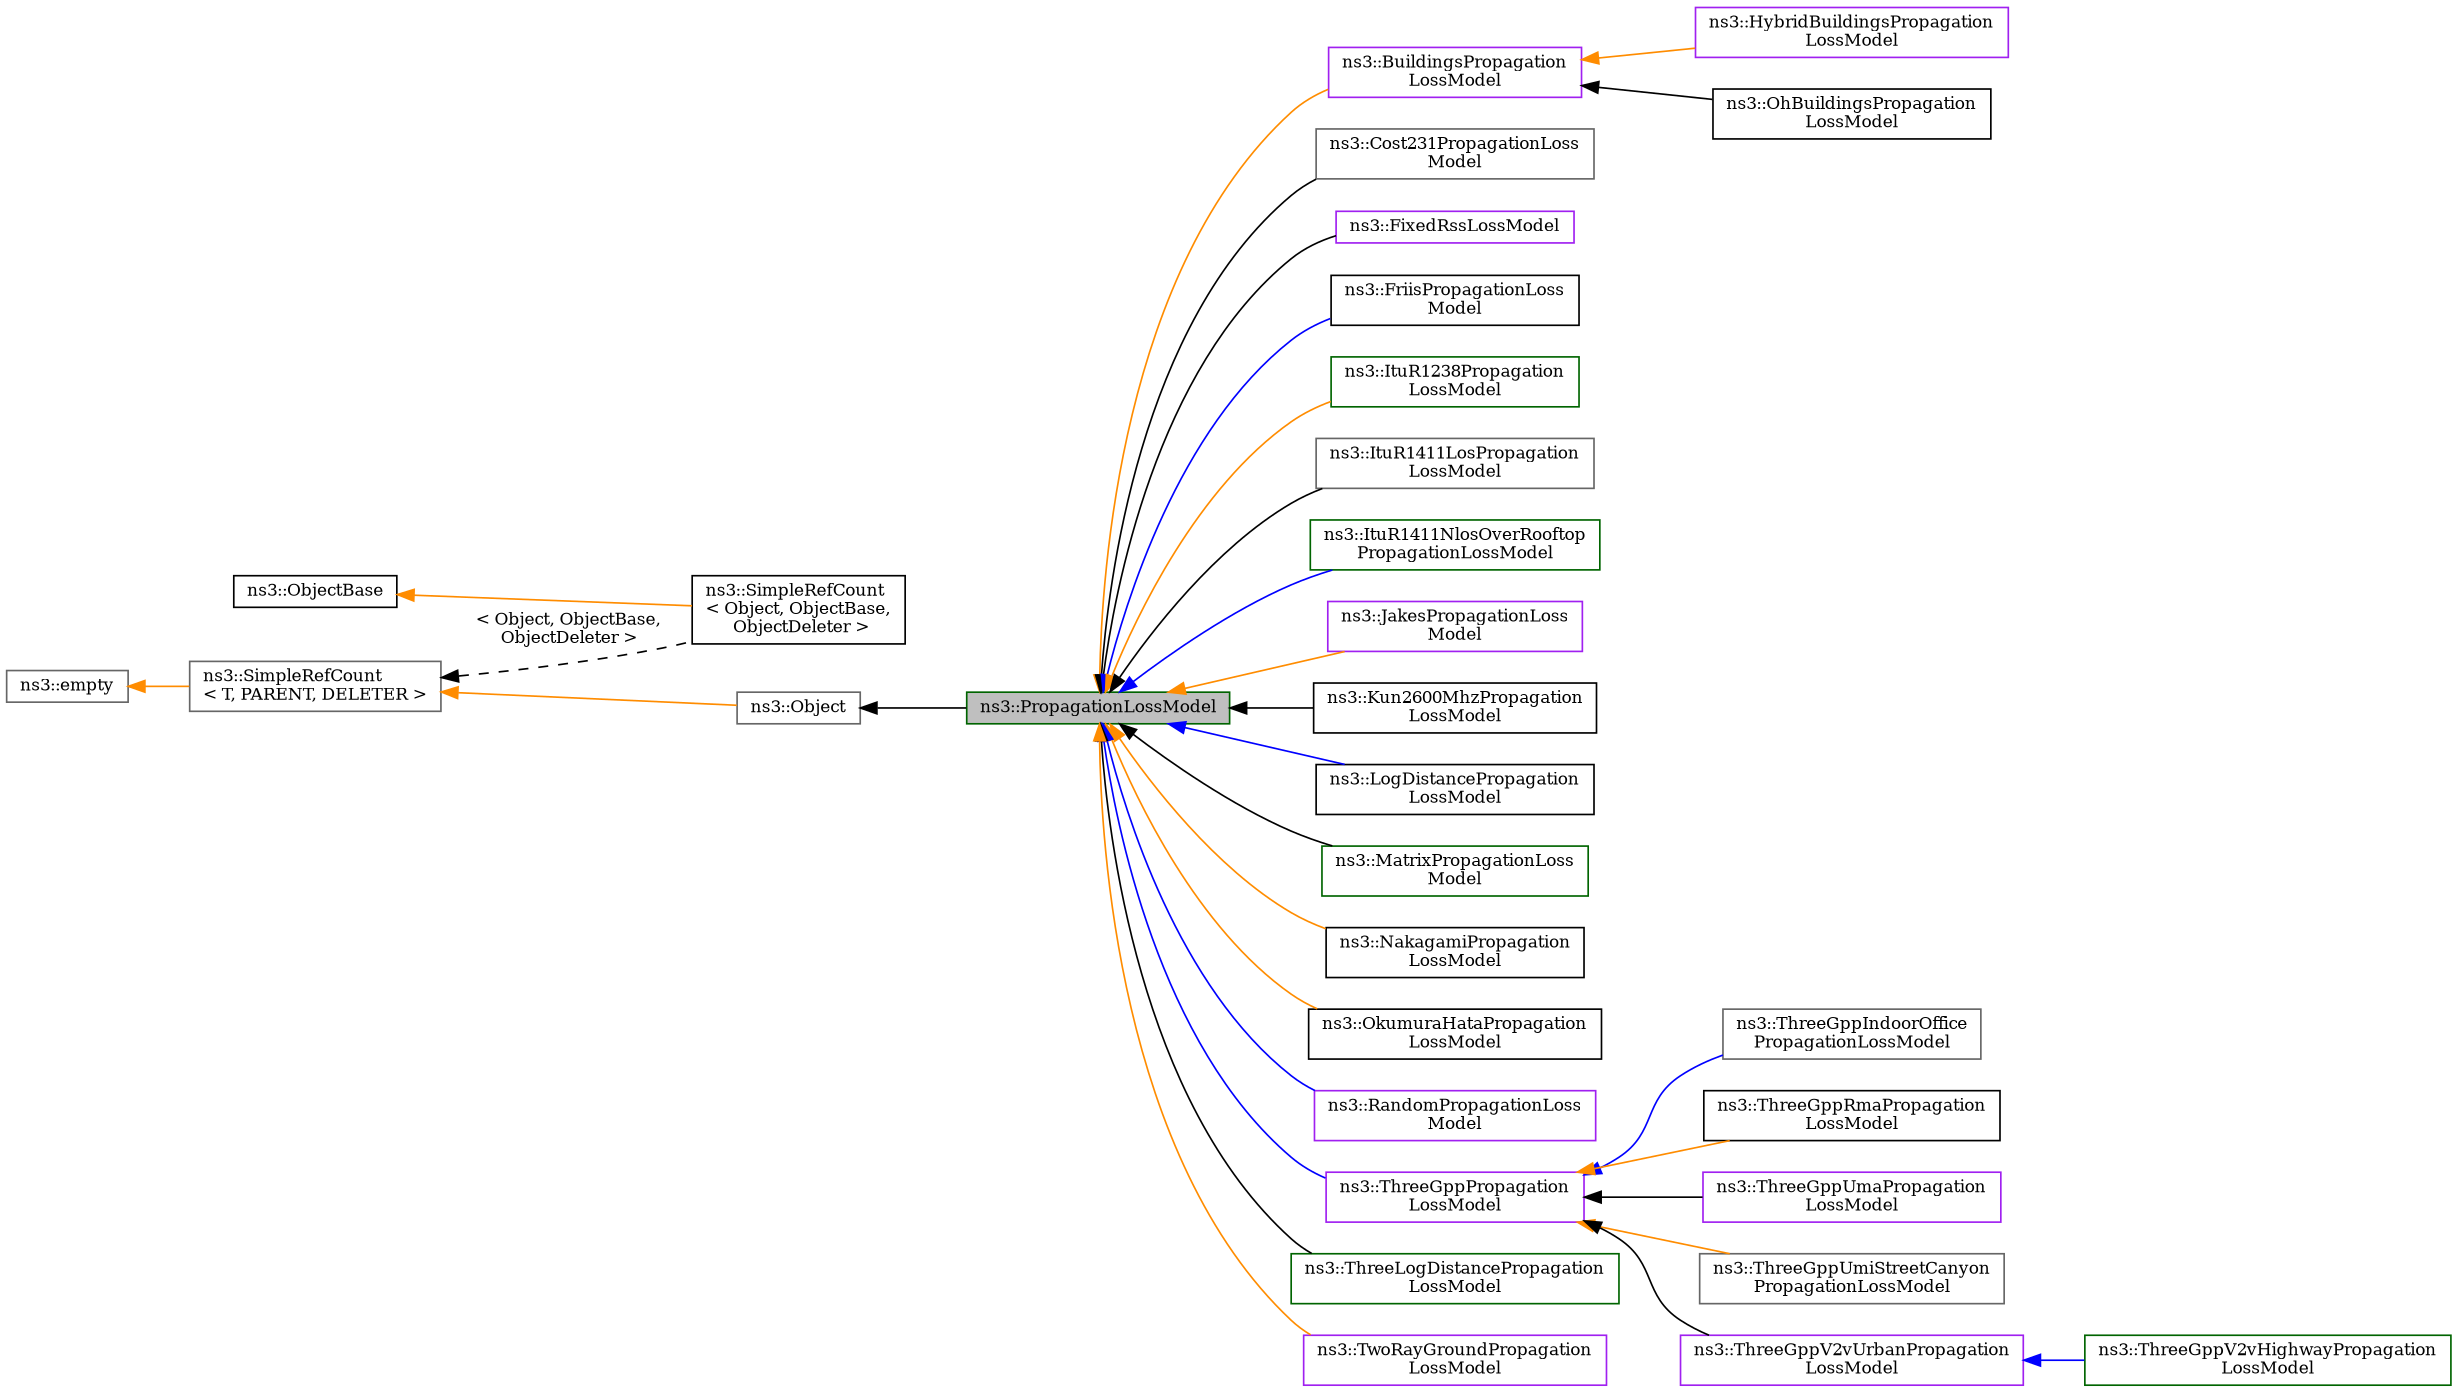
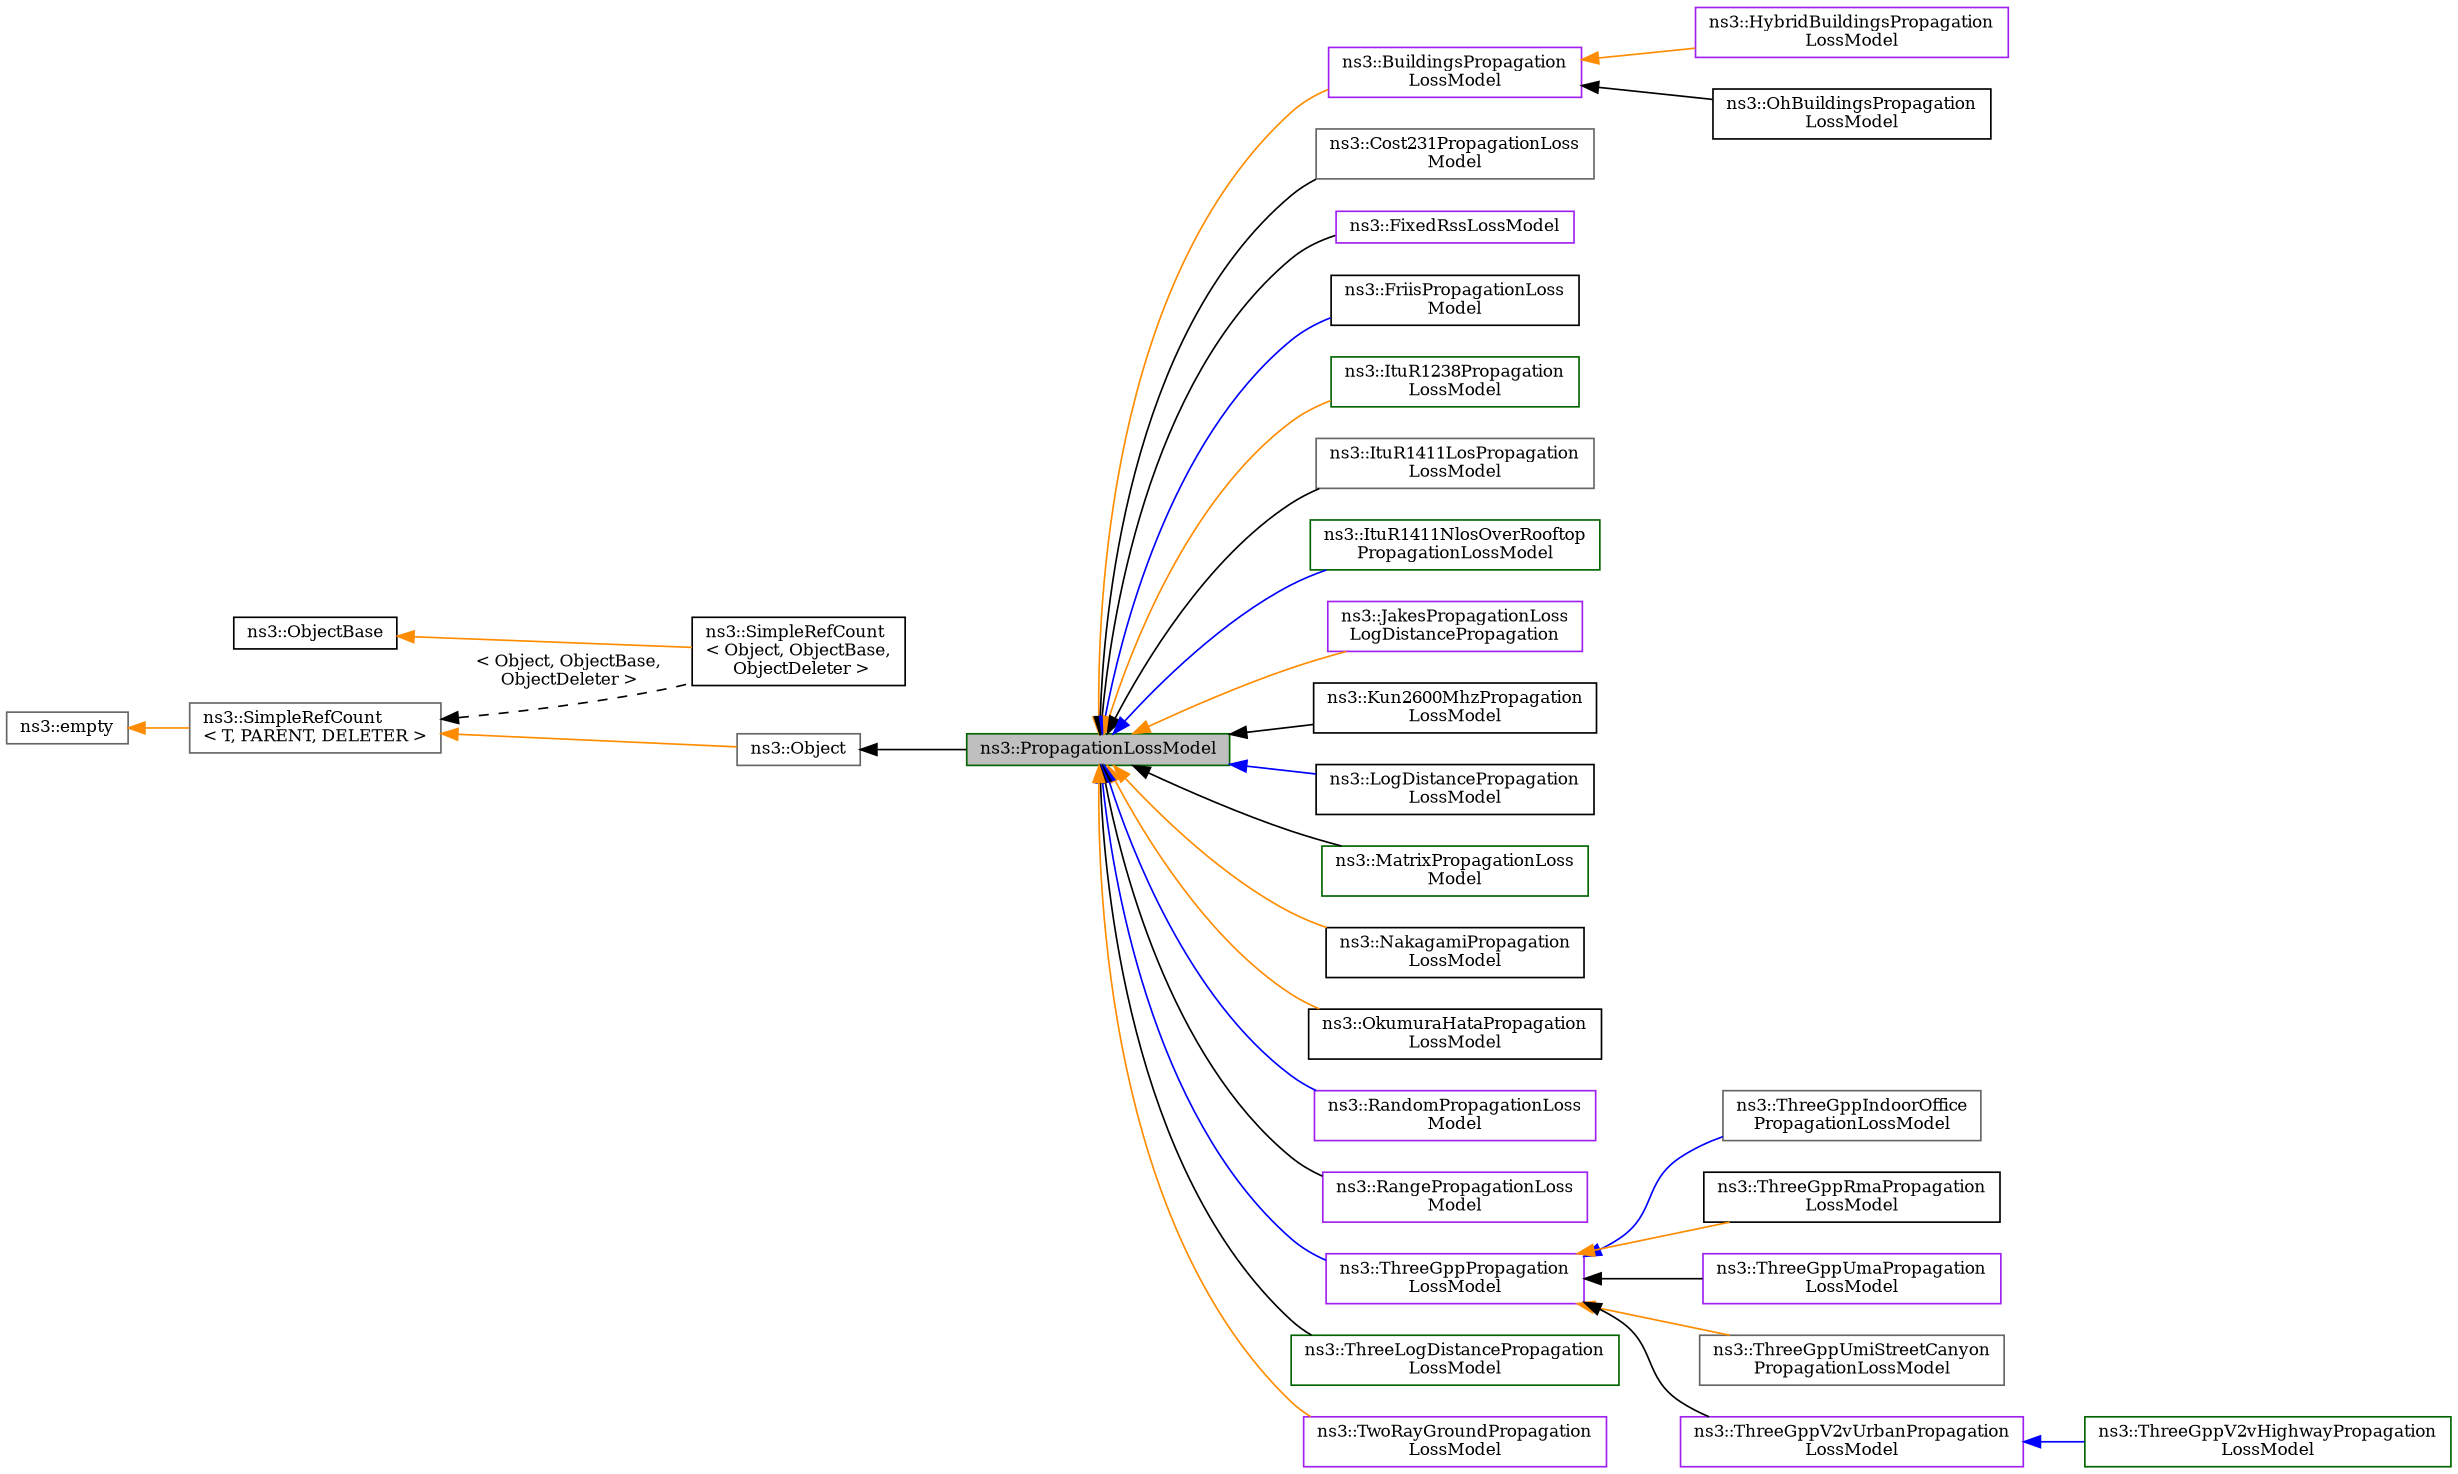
  digraph {
    fontname="DejaVu Serif"
    rankdir=LR
    node [color=purple fillcolor=white fontname="DejaVu Serif" fontsize=10 shape=record style=filled]
    edge [color=darkorange dir=back fontname="DejaVu Serif" fontsize=10 labelfontname=Helvetica labelfontsize=10 style=solid]
    n1 [color=darkgreen fillcolor=grey75 fontcolor=black height=0.2 label="ns3::PropagationLossModel" width=0.4]
    n2 [height=0.2 label="ns3::BuildingsPropagation\lLossModel" width=0.4]
    n3 [color=gray40 height=0.2 label="ns3::Cost231PropagationLoss\lModel" width=0.4]
    n4 [height=0.2 label="ns3::FixedRssLossModel" width=0.4]
    n5 [color=black height=0.2 label="ns3::FriisPropagationLoss\lModel" width=0.4]
    n6 [color=darkgreen height=0.2 label="ns3::ItuR1238Propagation\lLossModel" width=0.4]
    n7 [color=gray40 height=0.2 label="ns3::ItuR1411LosPropagation\lLossModel" width=0.4]
    n8 [color=darkgreen height=0.2 label="ns3::ItuR1411NlosOverRooftop\lPropagationLossModel" width=0.4]
-   n9 [height=0.2 label="ns3::JakesPropagationLoss\lModel" width=0.4]
+   n9 [height=0.2 label="ns3::JakesPropagationLoss\lLogDistancePropagation" width=0.4]
    n10 [color=black height=0.2 label="ns3::Kun2600MhzPropagation\lLossModel" width=0.4]
    n11 [color=black height=0.2 label="ns3::LogDistancePropagation\lLossModel" width=0.4]
    n12 [color=darkgreen height=0.2 label="ns3::MatrixPropagationLoss\lModel" width=0.4]
    n13 [color=black height=0.2 label="ns3::NakagamiPropagation\lLossModel" width=0.4]
    n14 [color=black height=0.2 label="ns3::OkumuraHataPropagation\lLossModel" width=0.4]
    n15 [height=0.2 label="ns3::RandomPropagationLoss\lModel" width=0.4]
+   n16 [height=0.2 label="ns3::RangePropagationLoss\lModel" width=0.4]
    n17 [height=0.2 label="ns3::ThreeGppPropagation\lLossModel" width=0.4]
    n18 [color=darkgreen height=0.2 label="ns3::ThreeLogDistancePropagation\lLossModel" width=0.4]
    n19 [height=0.2 label="ns3::TwoRayGroundPropagation\lLossModel" width=0.4]
    n20 [height=0.2 label="ns3::HybridBuildingsPropagation\lLossModel" width=0.4]
    n21 [color=black height=0.2 label="ns3::OhBuildingsPropagation\lLossModel" width=0.4]
    n22 [color=gray40 height=0.2 label="ns3::ThreeGppIndoorOffice\lPropagationLossModel" width=0.4]
    n23 [color=black height=0.2 label="ns3::ThreeGppRmaPropagation\lLossModel" width=0.4]
    n24 [height=0.2 label="ns3::ThreeGppUmaPropagation\lLossModel" width=0.4]
    n25 [color=gray40 height=0.2 label="ns3::ThreeGppUmiStreetCanyon\lPropagationLossModel" width=0.4]
    n26 [height=0.2 label="ns3::ThreeGppV2vUrbanPropagation\lLossModel" width=0.4]
    n27 [color=gray40 height=0.2 label="ns3::Object" width=0.4]
    n28 [color=black height=0.2 label="ns3::SimpleRefCount\l\< Object, ObjectBase,\l ObjectDeleter \>" width=0.4]
    n29 [color=black height=0.2 label="ns3::ObjectBase" width=0.4]
    n30 [color=gray40 height=0.2 label="ns3::SimpleRefCount\l\< T, PARENT, DELETER \>" width=0.4]
    n31 [color=gray40 height=0.2 label="ns3::empty" width=0.4]
    n32 [color=darkgreen height=0.2 label="ns3::ThreeGppV2vHighwayPropagation\lLossModel" width=0.4]
    n1 -> n2
    n1 -> n3 [color=black]
    n1 -> n4 [color=black]
    n1 -> n5 [color=blue]
    n1 -> n6
    n1 -> n7 [color=black]
    n1 -> n8 [color=blue]
    n1 -> n9
    n1 -> n10 [color=black]
    n1 -> n11 [color=blue]
    n1 -> n12 [color=black]
    n1 -> n13
    n1 -> n14
    n1 -> n15 [color=blue]
+   n1 -> n16 [color=black]
    n1 -> n17 [color=blue]
    n1 -> n18 [color=black]
    n1 -> n19
    n2 -> n20
    n2 -> n21 [color=black]
    n17 -> n22 [color=blue]
    n17 -> n23
    n17 -> n24 [color=black]
    n17 -> n25
    n17 -> n26 [color=black]
    n26 -> n32 [color=blue]
    n27 -> n1 [color=black]
    n29 -> n28
    n30 -> n27
    n30 -> n28 [color=black label=" \< Object, ObjectBase,\l ObjectDeleter \>" style=dashed]
    n31 -> n30
  }
